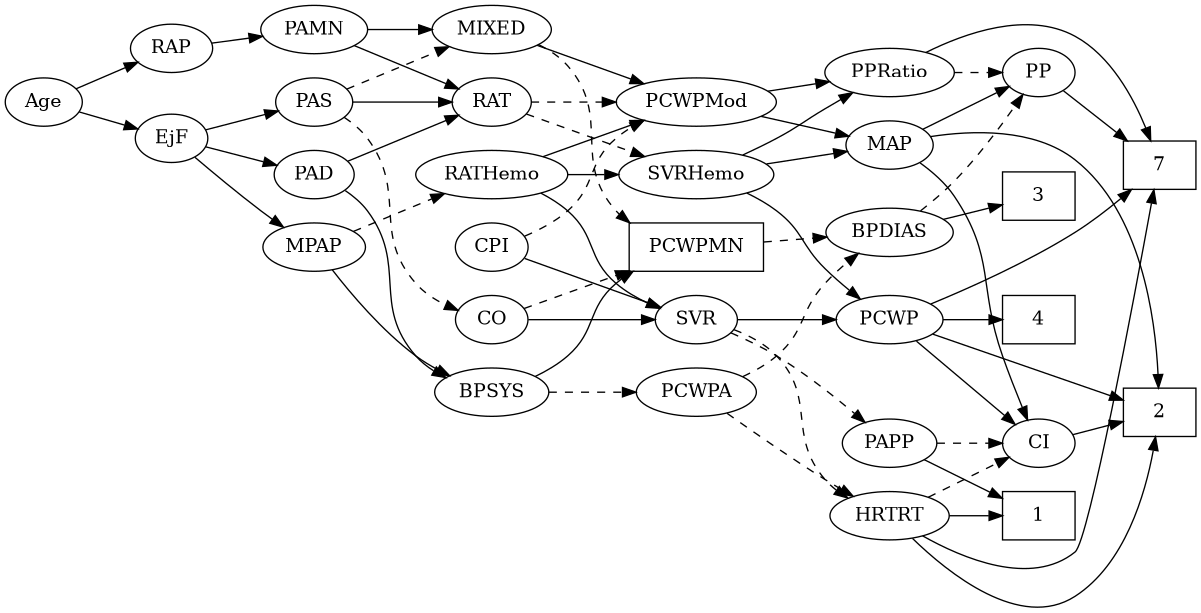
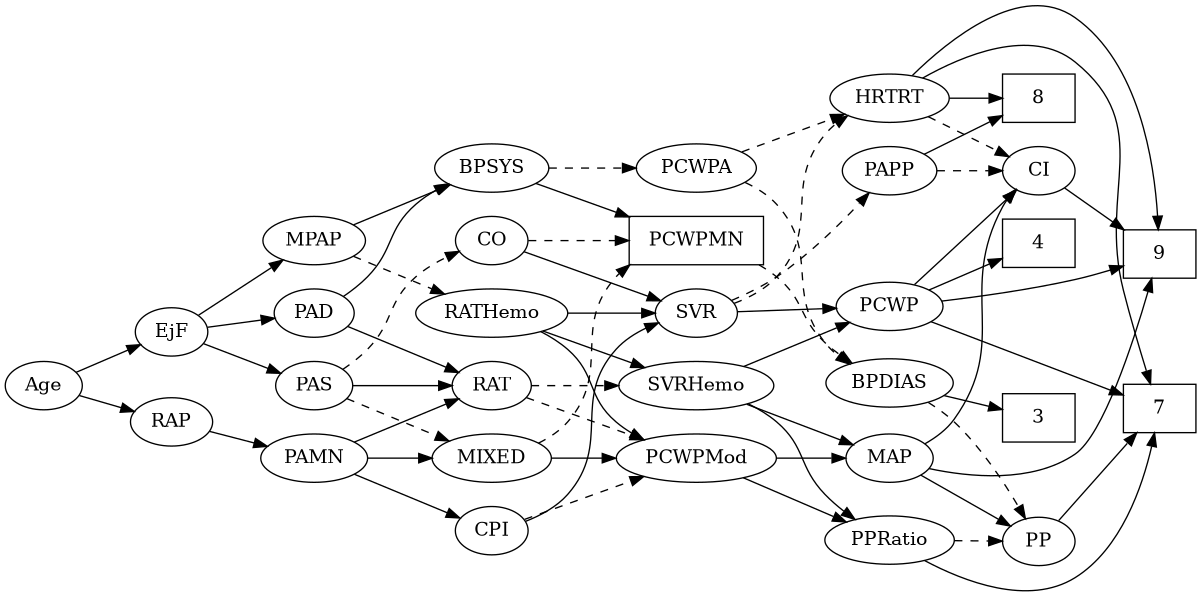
  strict digraph {
    rankdir=LR
    edge [style=solid]
-   1 [height=0.5 shape=box width=0.75]
-   2 [height=0.5 shape=box width=0.75]
+   1 [height=0.5 shape=box width=0.75 label=8]
+   2 [height=0.5 shape=box width=0.75 label=9]
    3 [height=0.5 shape=box width=0.75]
    4 [height=0.5 shape=box width=0.75]
    n5 [height=0.5 label=7 shape=box width=0.75]
    Age [height=0.5 width=0.75]
    EjF [height=0.5 width=0.75]
    RAP [height=0.5 width=0.77632]
    PAD [height=0.5 width=0.79437]
    PAS [height=0.5 width=0.75]
    MPAP [height=0.5 width=0.97491]
    PAMN [height=0.5 width=1.011]
    BPSYS [height=0.5 width=1.0471]
    RAT [height=0.5 width=0.75827]
    MIXED [height=0.5 width=1.1193]
    CO [height=0.5 width=0.75]
    RATHemo [height=0.5 width=1.3721]
    CPI [height=0.5 width=0.75]
    PCWPMN [height=0.5 shape=box width=1.3902]
    PCWPA [height=0.5 width=1.1555]
    PCWPMod [height=0.5 width=1.4443]
    SVRHemo [height=0.5 width=1.3902]
    SVR [height=0.5 width=0.77632]
    MAP [height=0.5 width=0.84854]
    PPRatio [height=0.5 width=1.1013]
    BPDIAS [height=0.5 width=1.1735]
    CI [height=0.5 width=0.75]
    PP [height=0.5 width=0.75]
    HRTRT [height=0.5 width=1.1013]
    PCWP [height=0.5 width=0.97491]
    PAPP [height=0.5 width=0.88464]
    Age -> EjF
    Age -> RAP
    EjF -> PAD
    EjF -> PAS
    EjF -> MPAP
    RAP -> PAMN
    PAD -> BPSYS
    PAD -> RAT
    PAS -> RAT
    PAS -> MIXED [style=dashed]
    PAS -> CO [style=dashed]
    MPAP -> BPSYS
    MPAP -> RATHemo [style=dashed]
    PAMN -> RAT
    PAMN -> MIXED
+   PAMN -> CPI
    BPSYS -> PCWPMN
    BPSYS -> PCWPA [style=dashed]
    RAT -> PCWPMod [style=dashed]
    RAT -> SVRHemo [style=dashed]
    MIXED -> PCWPMN [style=dashed]
    MIXED -> PCWPMod
    CO -> PCWPMN [style=dashed]
    CO -> SVR
    RATHemo -> PCWPMod
    RATHemo -> SVRHemo
    RATHemo -> SVR
    CPI -> PCWPMod [style=dashed]
    CPI -> SVR
    PCWPMN -> BPDIAS [style=dashed]
    PCWPA -> BPDIAS [style=dashed]
    PCWPA -> HRTRT [style=dashed]
    PCWPMod -> MAP
    PCWPMod -> PPRatio
    SVRHemo -> MAP
    SVRHemo -> PPRatio
    SVRHemo -> PCWP
    SVR -> HRTRT [style=dashed]
    SVR -> PCWP
    SVR -> PAPP [style=dashed]
    MAP -> 2
    MAP -> CI
    MAP -> PP
    PPRatio -> n5
    PPRatio -> PP [style=dashed]
    BPDIAS -> 3
    BPDIAS -> PP [style=dashed]
    CI -> 2
    PP -> n5
    HRTRT -> 1
    HRTRT -> 2
    HRTRT -> n5
    HRTRT -> CI [style=dashed]
    PCWP -> 2
    PCWP -> 4
    PCWP -> n5
    PCWP -> CI
    PAPP -> 1
    PAPP -> CI [style=dashed]
  }
